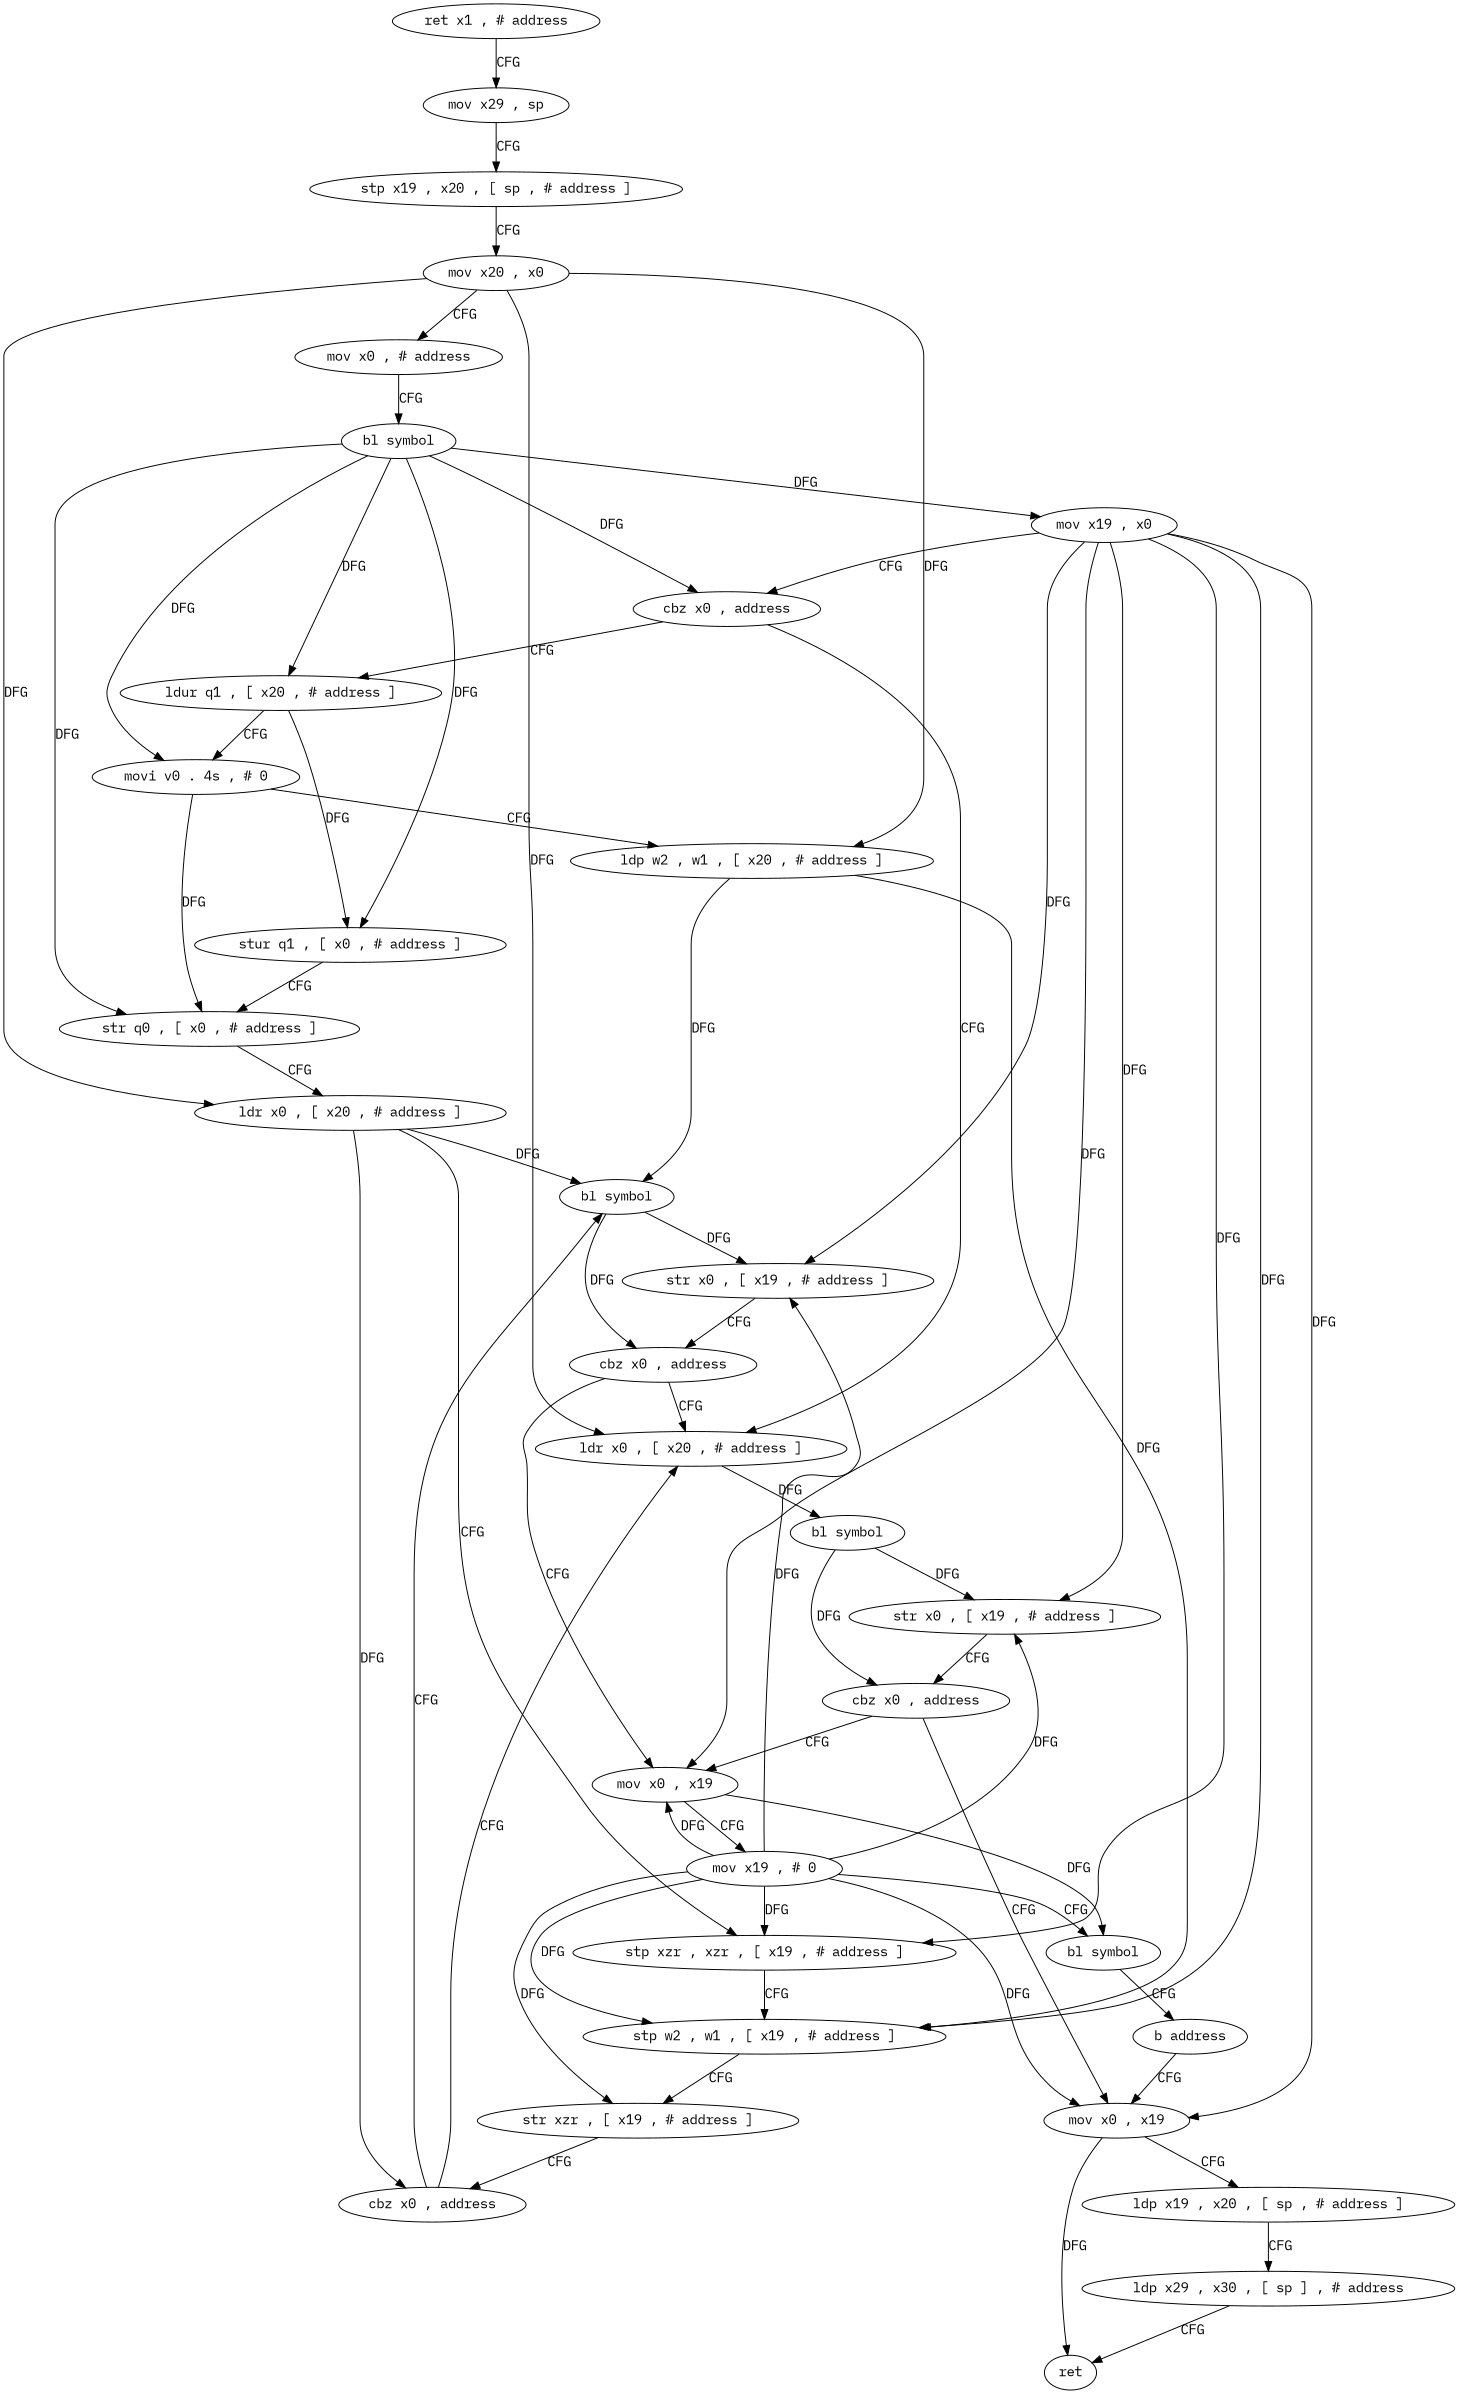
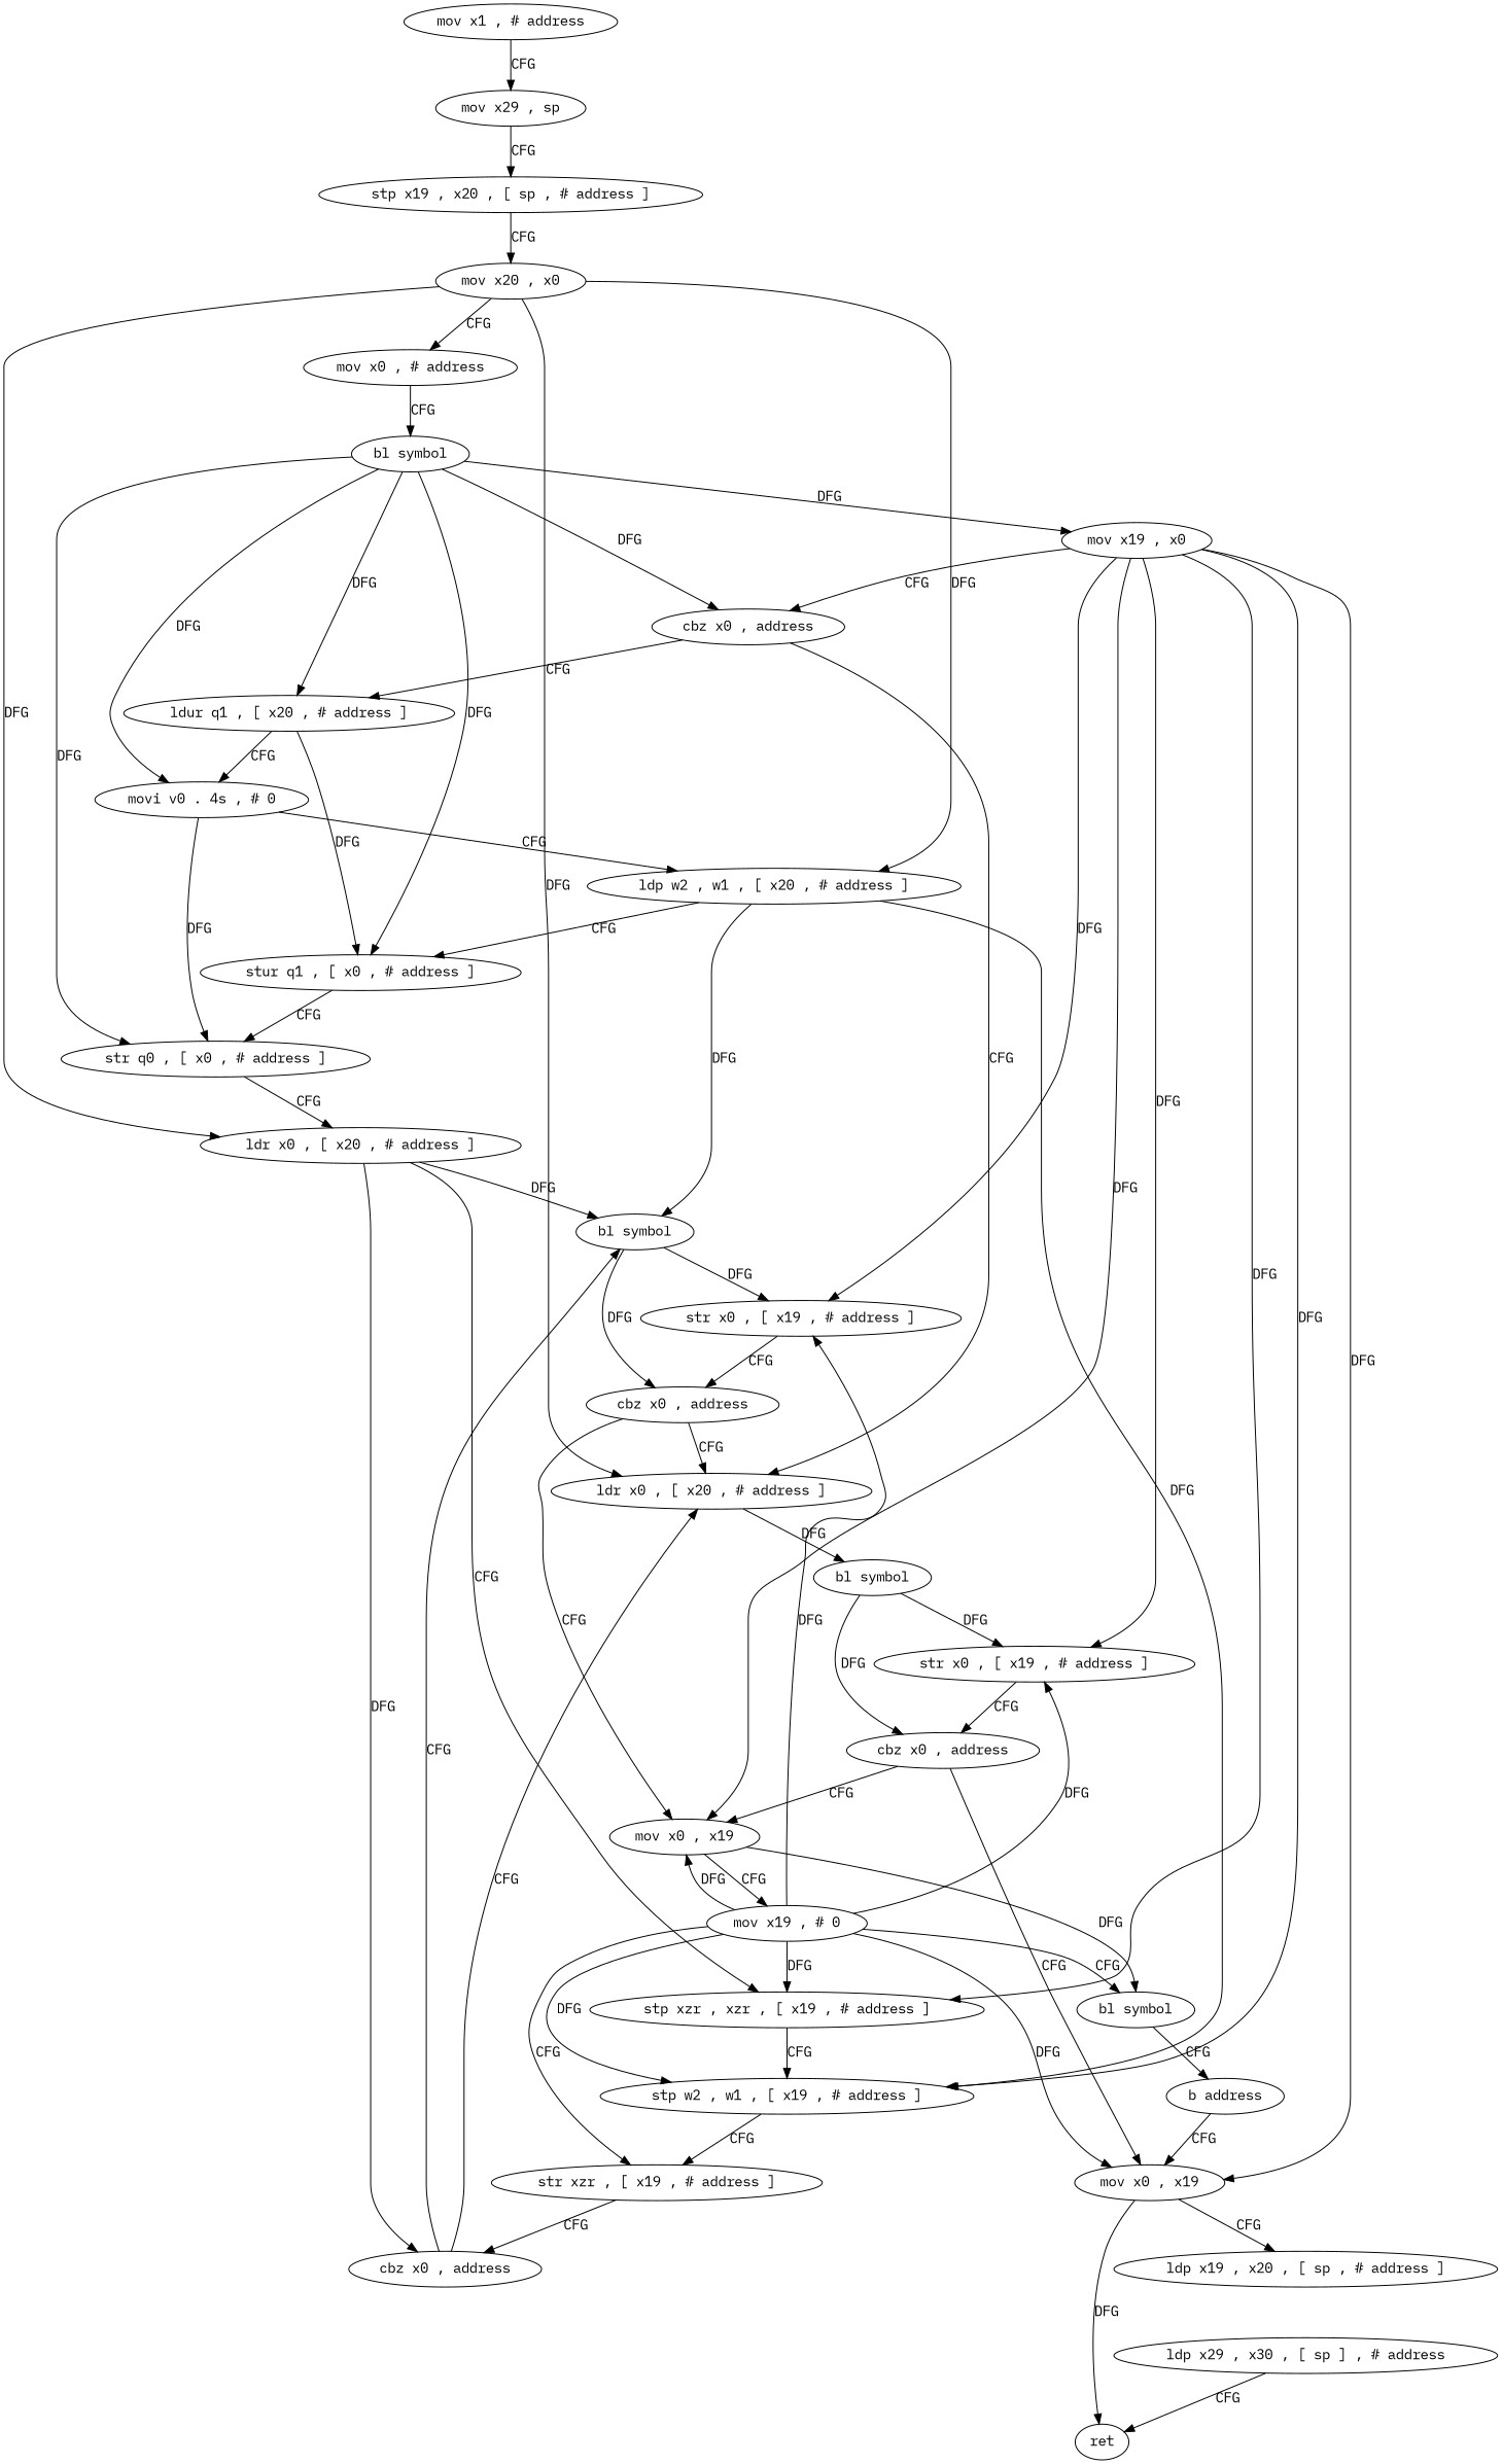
  digraph {
    fontname="IBM Plex Mono"
    node [fontname="IBM Plex Mono"]
    edge [fontname="IBM Plex Mono"]
-   n1 [label="ret x1 , # address"]
+   n1 [label="mov x1 , # address"]
    n2 [label="mov x29 , sp"]
    n3 [label="stp x19 , x20 , [ sp , # address ]"]
    n4 [label="mov x20 , x0"]
    n5 [label="mov x0 , # address"]
    n6 [label="ldr x0 , [ x20 , # address ]"]
    n7 [label="ldp w2 , w1 , [ x20 , # address ]"]
    n8 [label="ldr x0 , [ x20 , # address ]"]
    n9 [label="bl symbol"]
    n10 [label="bl symbol"]
    n11 [label="ldur q1 , [ x20 , # address ]"]
    n12 [label="movi v0 . 4s , # 0"]
    n13 [label="stur q1 , [ x0 , # address ]"]
    n14 [label="stp w2 , w1 , [ x19 , # address ]"]
    n15 [label="bl symbol"]
    n16 [label="stp xzr , xzr , [ x19 , # address ]"]
    n17 [label="cbz x0 , address"]
    n18 [label="mov x19 , x0"]
    n19 [label="cbz x0 , address"]
    n20 [label="str q0 , [ x0 , # address ]"]
    n21 [label="str x0 , [ x19 , # address ]"]
    n22 [label="mov x0 , x19"]
    n23 [label="mov x0 , x19"]
    n24 [label="str x0 , [ x19 , # address ]"]
    n25 [label="cbz x0 , address"]
    n26 [label="mov x19 , # 0"]
    n27 [label="bl symbol"]
    n28 [label="ldp x19 , x20 , [ sp , # address ]"]
    n29 [label=ret]
    n30 [label="str xzr , [ x19 , # address ]"]
    n31 [label="cbz x0 , address"]
    n32 [label="b address"]
    n33 [label="ldp x29 , x30 , [ sp ] , # address"]
    n1 -> n2 [label=CFG]
    n2 -> n3 [label=CFG]
    n3 -> n4 [label=CFG]
    n4 -> n5 [label=CFG]
    n4 -> n6 [label=DFG]
    n4 -> n7 [label=DFG]
    n4 -> n8 [label=DFG]
    n5 -> n9 [label=CFG]
    n6 -> n10 [label=DFG]
+   n7 -> n13 [label=CFG]
    n7 -> n14 [label=DFG]
    n7 -> n15 [label=DFG]
    n8 -> n15 [label=DFG]
    n8 -> n16 [label=CFG]
    n8 -> n17 [label=DFG]
    n9 -> n11 [label=DFG]
    n9 -> n12 [label=DFG]
    n9 -> n13 [label=DFG]
    n9 -> n18 [label=DFG]
    n9 -> n19 [label=DFG]
    n9 -> n20 [label=DFG]
    n10 -> n21 [label=DFG]
    n10 -> n25 [label=DFG]
    n11 -> n12 [label=CFG]
    n11 -> n13 [label=DFG]
    n12 -> n7 [label=CFG]
    n12 -> n20 [label=DFG]
    n13 -> n20 [label=CFG]
    n14 -> n30 [label=CFG]
    n15 -> n24 [label=DFG]
    n15 -> n31 [label=DFG]
    n16 -> n14 [label=CFG]
    n17 -> n6 [label=CFG]
    n17 -> n15 [label=CFG]
    n18 -> n14 [label=DFG]
    n18 -> n16 [label=DFG]
    n18 -> n19 [label=CFG]
    n18 -> n21 [label=DFG]
    n18 -> n22 [label=DFG]
    n18 -> n23 [label=DFG]
    n18 -> n24 [label=DFG]
    n19 -> n6 [label=CFG]
    n19 -> n11 [label=CFG]
    n20 -> n8 [label=CFG]
    n21 -> n25 [label=CFG]
    n22 -> n26 [label=CFG]
    n22 -> n27 [label=DFG]
    n23 -> n28 [label=CFG]
    n23 -> n29 [label=DFG]
    n24 -> n31 [label=CFG]
    n25 -> n22 [label=CFG]
    n25 -> n23 [label=CFG]
    n26 -> n14 [label=DFG]
    n26 -> n16 [label=DFG]
    n26 -> n21 [label=DFG]
    n26 -> n22 [label=DFG]
    n26 -> n23 [label=DFG]
    n26 -> n24 [label=DFG]
    n26 -> n27 [label=CFG]
-   n26 -> n30 [label=DFG]
+   n26 -> n30 [label=CFG]
    n27 -> n32 [label=CFG]
-   n28 -> n33 [label=CFG]
    n30 -> n17 [label=CFG]
    n31 -> n6 [label=CFG]
    n31 -> n22 [label=CFG]
    n32 -> n23 [label=CFG]
    n33 -> n29 [label=CFG]
  }
